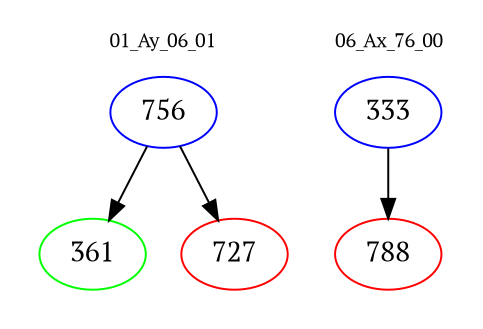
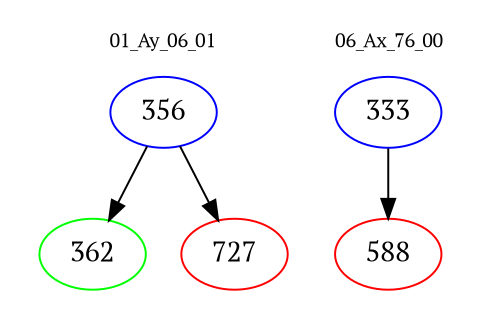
  digraph {
    fontname="PT Serif"
    node [color=blue fontname="PT Serif"]
    edge [color=black fontname="PT Serif"]
-   n1 [label=756]
-   n2 [color=green label=361]
+   n1 [label=356]
+   n2 [color=green label=362]
    n3 [color=red label=727]
    n4 [label=333]
-   n5 [color=red label=788]
+   n5 [color=red label=588]
    subgraph cluster_1 {
      color=white
      fontsize=10
      label="01_Ay_06_01"
      n1
      n2
      n3
    }
    subgraph cluster_2 {
      color=white
      fontsize=10
      label="06_Ax_76_00"
      n4
      n5
    }
    n1 -> n2
    n1 -> n3
    n4 -> n5
  }
